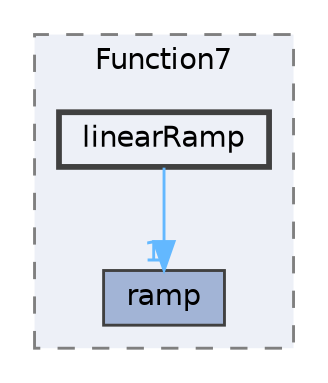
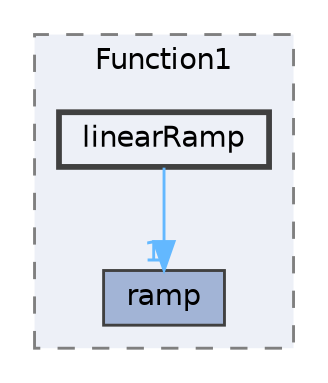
  digraph {
    compound=true
    node [color=grey25 fontname=Helvetica fontsize=10 shape=box]
    n1 [fillcolor="#a2b4d6" height=0.2 label=ramp style=filled width=0.4]
    n2 [fillcolor="#edf0f7" height=0.2 label=linearRamp style="filled,bold" width=0.4]
    subgraph cluster_1 {
      bgcolor="#edf0f7"
      fontname=Helvetica
      fontsize=10
-     label=Function7
+     label=Function1
      pencolor=grey50
      style="filled,dashed"
      n1
      n2
    }
    n2 -> n1 [color=steelblue1 fontcolor=steelblue1 fontname=Helvetica fontsize=10 headlabel=1 labeldistance=1.5 labelfontname=Helvetica labelfontsize=10]
  }
